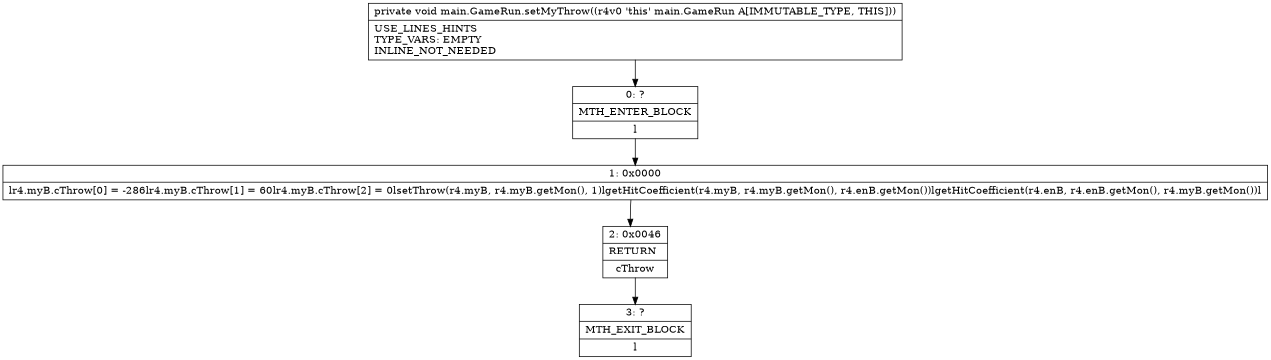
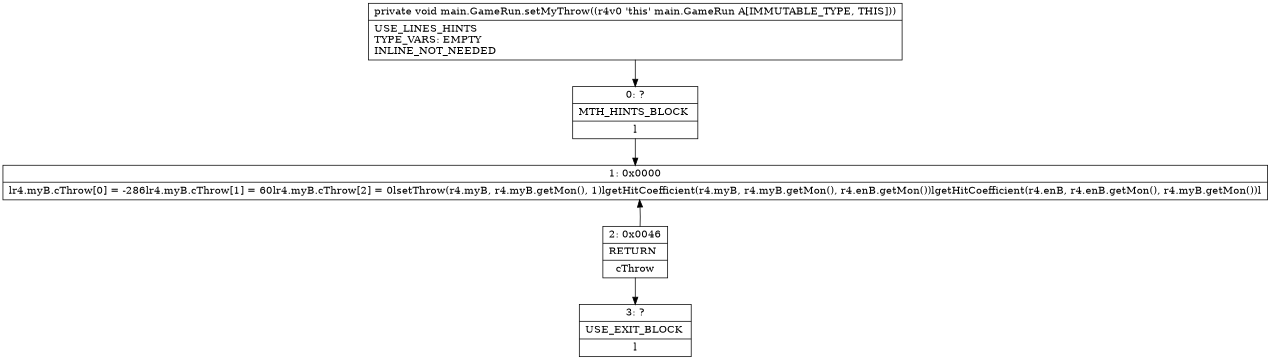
  digraph {
    node [shape=record]
-   n1 [label="{0\:\ ?|MTH_ENTER_BLOCK\l|l}"]
+   n1 [label="{0\:\ ?|MTH_HINTS_BLOCK\l|l}"]
    n2 [label="{1\:\ 0x0000|lr4.myB.cThrow[0] = \-286lr4.myB.cThrow[1] = 60lr4.myB.cThrow[2] = 0lsetThrow(r4.myB, r4.myB.getMon(), 1)lgetHitCoefficient(r4.myB, r4.myB.getMon(), r4.enB.getMon())lgetHitCoefficient(r4.enB, r4.enB.getMon(), r4.myB.getMon())l}"]
    n3 [label="{2\:\ 0x0046|RETURN\l|cThrow}"]
-   n4 [label="{3\:\ ?|MTH_EXIT_BLOCK\l|l}"]
+   n4 [label="{3\:\ ?|USE_EXIT_BLOCK\l|l}"]
    n5 [label="{private void main.GameRun.setMyThrow((r4v0 'this' main.GameRun A[IMMUTABLE_TYPE, THIS]))  | USE_LINES_HINTS\lTYPE_VARS: EMPTY\lINLINE_NOT_NEEDED\l}"]
    n1 -> n2
-   n2 -> n3
+   n3 -> n2
    n3 -> n4
    n5 -> n1
  }
